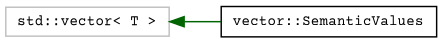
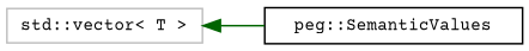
  digraph {
    rankdir=LR
    fontname="Courier Prime"
    node [fillcolor=white fontname="Courier Prime" fontsize=10 shape=record style=filled]
    n1 [color=grey75 height=0.2 label="std::vector\< T \>" width=0.4]
-   n2 [color=black height=0.2 label="vector::SemanticValues" width=0.4]
+   n2 [color=black height=0.2 label="peg::SemanticValues" width=0.4]
    n1 -> n2 [color=darkgreen dir=back fontname="Courier Prime" fontsize=10 labelfontname=Helvetica labelfontsize=10 style=solid]
  }
